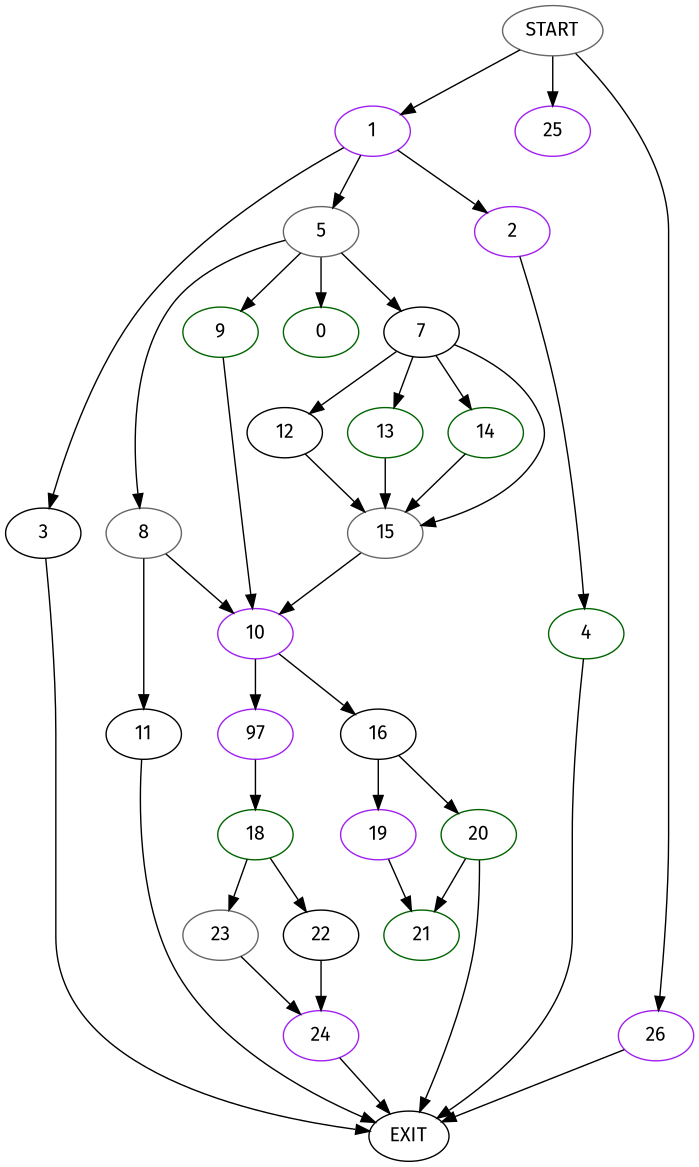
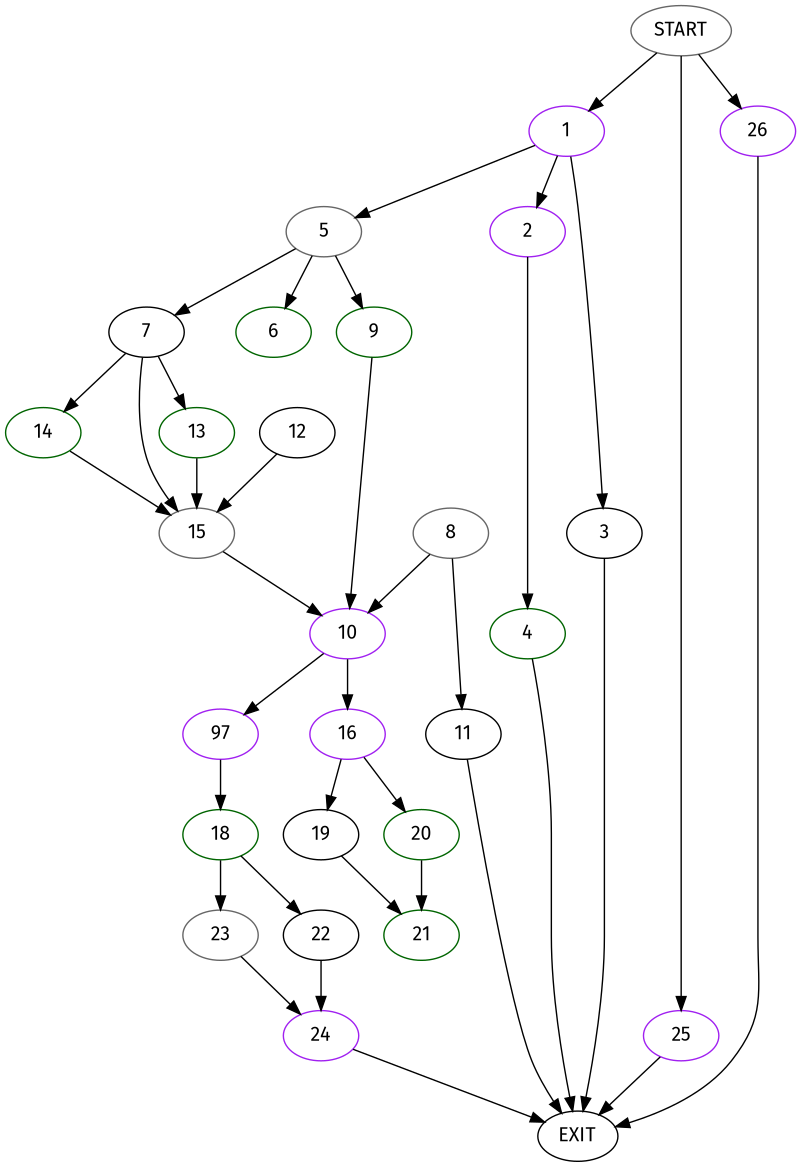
  digraph {
    fontname="Fira Sans"
    node [color=purple fontname="Fira Sans"]
    edge [fontname="Fira Sans"]
    n1 [color=gray40 label=START]
    1
    25
    26
    2
    3 [color=black]
    5 [color=gray40]
    n8 [color=black label=EXIT]
    4 [color=darkgreen]
-   6 [color=darkgreen label=0]
+   6 [color=darkgreen]
    7 [color=black]
    8 [color=gray40]
    9 [color=darkgreen]
    12 [color=black]
    13 [color=darkgreen]
    14 [color=darkgreen]
    15 [color=gray40]
    10
    11 [color=black]
-   16 [color=black]
+   16
    n21 [label=97]
-   19
+   19 [color=black]
    20 [color=darkgreen]
    18 [color=darkgreen]
    21 [color=darkgreen]
    22 [color=black]
    23 [color=gray40]
    24
    n1 -> 1
    n1 -> 25
    n1 -> 26
    1 -> 2
    1 -> 3
    1 -> 5
-   20 -> n8
+   25 -> n8
    26 -> n8
    2 -> 4
    3 -> n8
    5 -> 6
    5 -> 7
-   5 -> 8
    5 -> 9
    4 -> n8
-   7 -> 12
    7 -> 13
    7 -> 14
    7 -> 15
    8 -> 10
    8 -> 11
    9 -> 10
    12 -> 15
    13 -> 15
    14 -> 15
    15 -> 10
    10 -> 16
    10 -> n21
    11 -> n8
    16 -> 19
    16 -> 20
    n21 -> 18
    19 -> 21
    20 -> 21
    18 -> 22
    18 -> 23
    22 -> 24
    23 -> 24
    24 -> n8
  }
